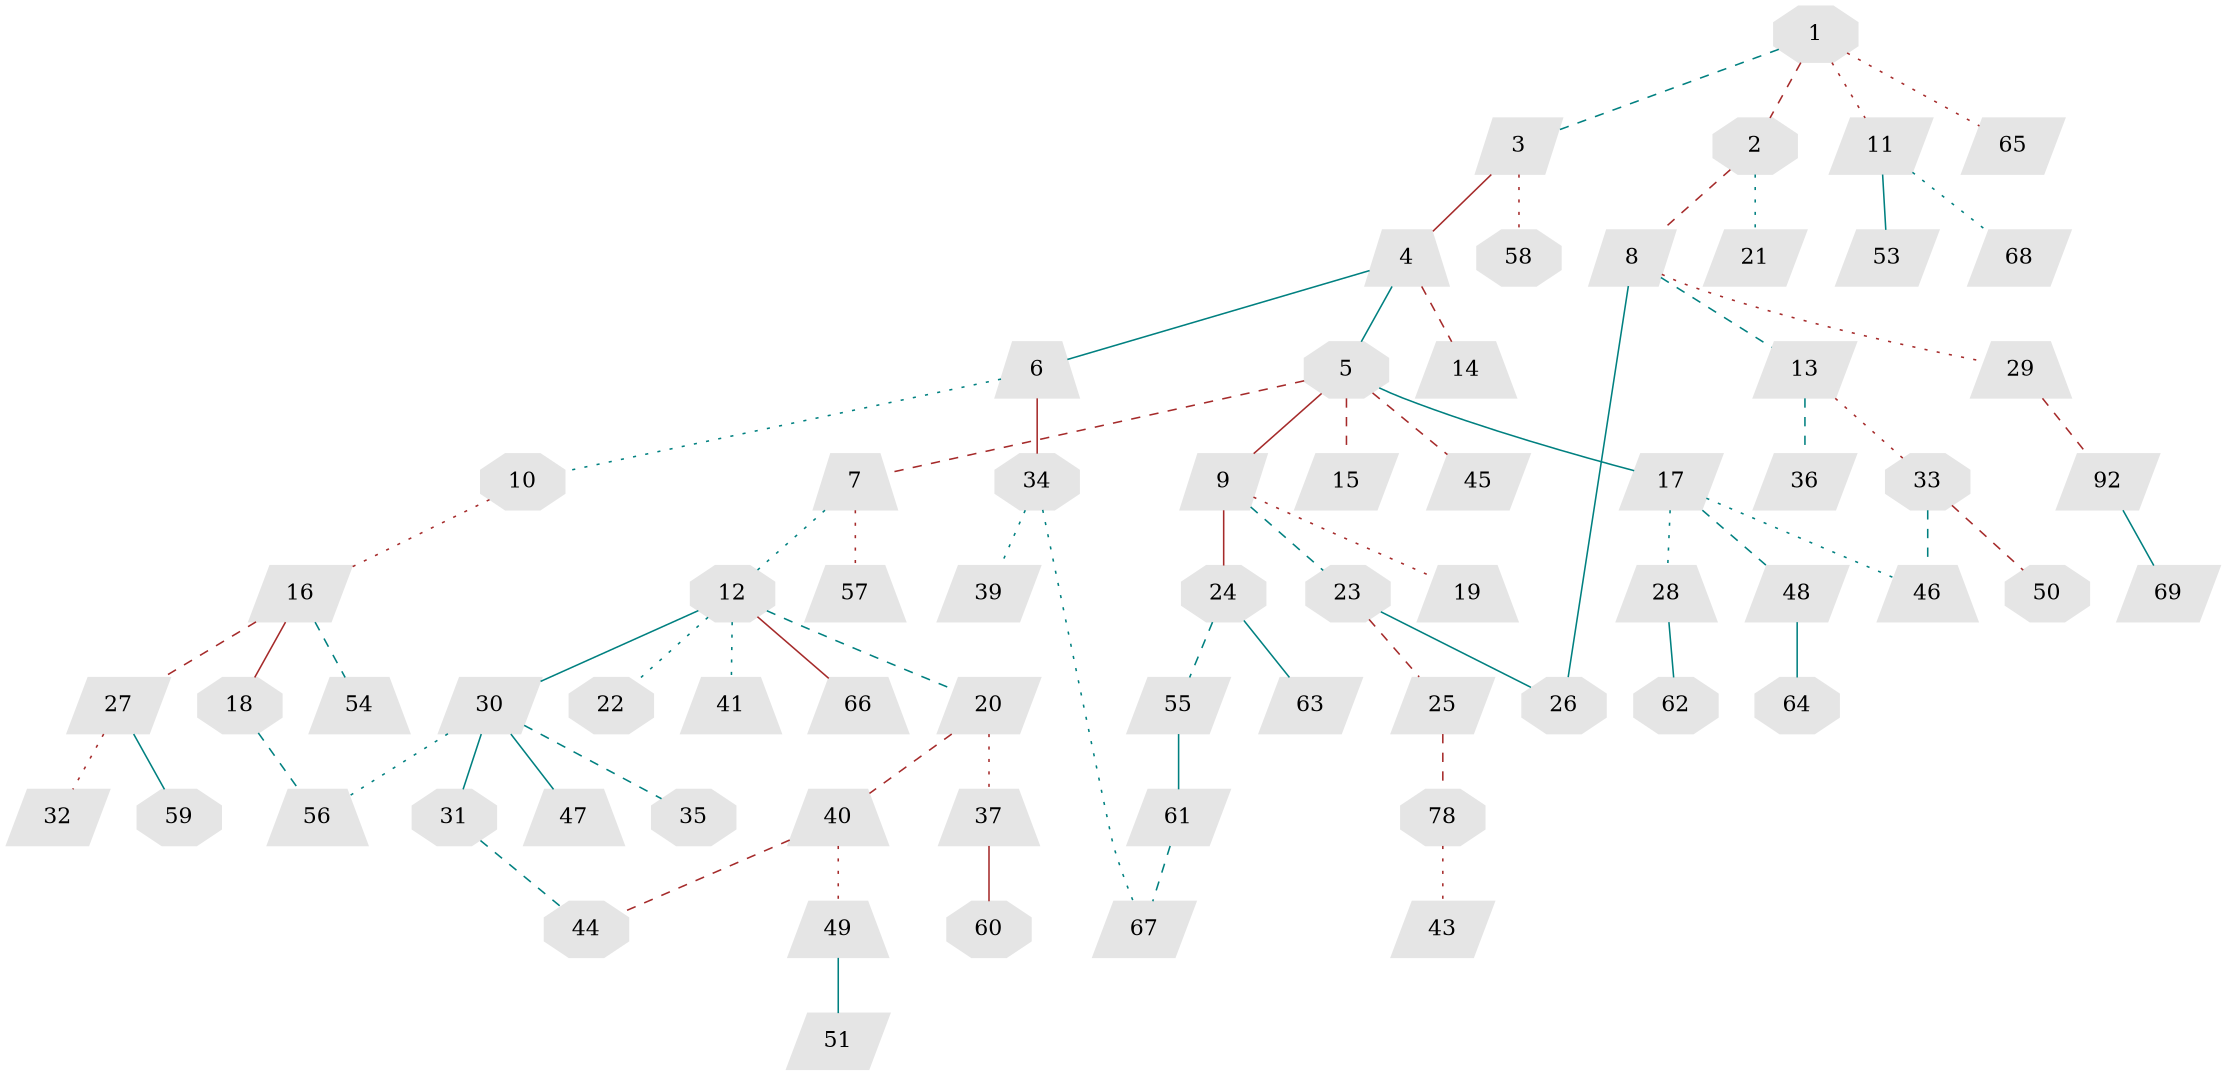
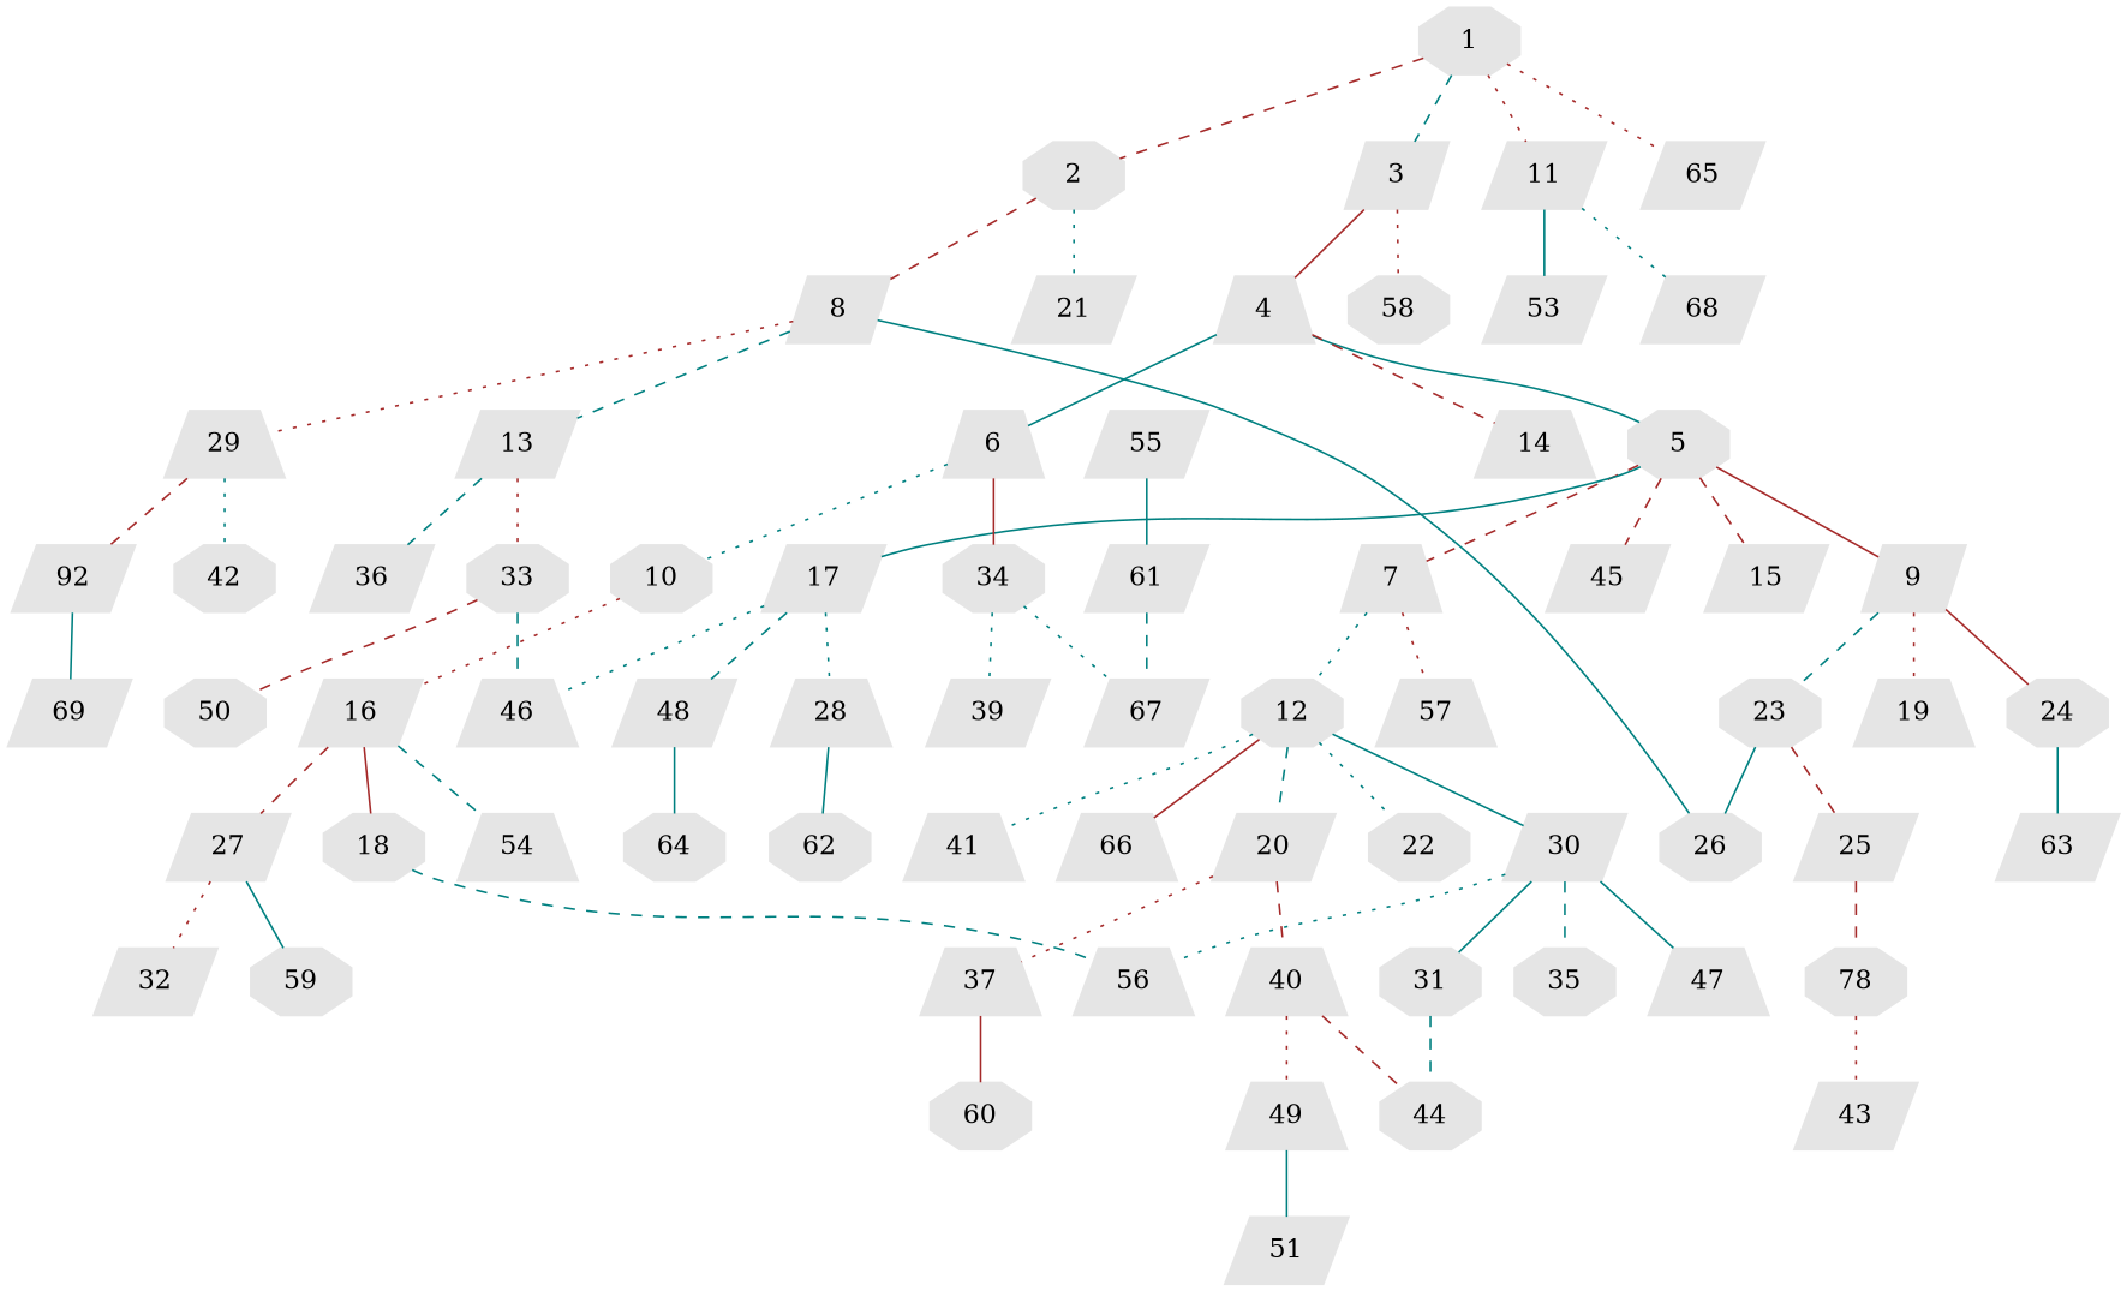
  graph {
    node [color=gray90 shape=parallelogram style=filled]
    edge [color=teal style=dashed]
    1 [shape=octagon]
    2 [shape=octagon]
    3
    11
    65
    8
    21
    4 [shape=trapezium]
    58 [shape=octagon]
    53
    68
    13
    26 [shape=octagon]
    29 [shape=trapezium]
    5 [shape=octagon]
    6 [shape=trapezium]
    14 [shape=trapezium]
    7 [shape=trapezium]
    9
    15
    17
    45
    10 [shape=octagon]
    34 [shape=octagon]
    12 [shape=octagon]
    57 [shape=trapezium]
    19 [shape=trapezium]
    23 [shape=octagon]
    24 [shape=octagon]
    28 [shape=trapezium]
    46 [shape=trapezium]
    48
    16
    39
    67
    20
    22 [shape=octagon]
    30
    41 [shape=trapezium]
    66 [shape=trapezium]
    33 [shape=octagon]
    36
+   42 [shape=octagon]
    n44 [label=92]
    25
    55
    63
    18 [shape=octagon]
    27
    54 [shape=trapezium]
    37 [shape=trapezium]
    40 [shape=trapezium]
    56 [shape=trapezium]
    31 [shape=octagon]
    35 [shape=octagon]
    47 [shape=trapezium]
    50 [shape=octagon]
    32
    59 [shape=octagon]
    62 [shape=octagon]
    64 [shape=octagon]
    60 [shape=octagon]
    44 [shape=octagon]
    49 [shape=trapezium]
    n65 [label=78 shape=octagon]
    61
    43
    69
    51
    1 -- 2 [color=brown]
    1 -- 3
    1 -- 11 [color=brown style=dotted]
    1 -- 65 [color=brown style=dotted]
    2 -- 8 [color=brown]
    2 -- 21 [style=dotted]
    3 -- 4 [color=brown style=solid]
    3 -- 58 [color=brown style=dotted]
    11 -- 53 [style=solid]
    11 -- 68 [style=dotted]
    8 -- 13
    8 -- 26 [style=solid]
    8 -- 29 [color=brown style=dotted]
    4 -- 5 [style=solid]
    4 -- 6 [style=solid]
    4 -- 14 [color=brown]
    13 -- 33 [color=brown style=dotted]
    13 -- 36
+   29 -- 42 [style=dotted]
    29 -- n44 [color=brown]
    5 -- 7 [color=brown]
    5 -- 9 [color=brown style=solid]
    5 -- 15 [color=brown]
    5 -- 17 [style=solid]
    5 -- 45 [color=brown]
    6 -- 10 [style=dotted]
    6 -- 34 [color=brown style=solid]
    7 -- 12 [style=dotted]
    7 -- 57 [color=brown style=dotted]
    9 -- 19 [color=brown style=dotted]
    9 -- 23
    9 -- 24 [color=brown style=solid]
    17 -- 28 [style=dotted]
    17 -- 46 [style=dotted]
    17 -- 48
    10 -- 16 [color=brown style=dotted]
    34 -- 39 [style=dotted]
    34 -- 67 [style=dotted]
    12 -- 20
    12 -- 22 [style=dotted]
    12 -- 30 [style=solid]
    12 -- 41 [style=dotted]
    12 -- 66 [color=brown style=solid]
    23 -- 26 [style=solid]
    23 -- 25 [color=brown]
-   24 -- 55
    24 -- 63 [style=solid]
    28 -- 62 [style=solid]
    48 -- 64 [style=solid]
    16 -- 18 [color=brown style=solid]
    16 -- 27 [color=brown]
    16 -- 54
    20 -- 37 [color=brown style=dotted]
    20 -- 40 [color=brown]
    30 -- 56 [style=dotted]
    30 -- 31 [style=solid]
    30 -- 35
    30 -- 47 [style=solid]
    33 -- 46
    33 -- 50 [color=brown]
    n44 -- 69 [style=solid]
    25 -- n65 [color=brown]
    55 -- 61 [style=solid]
    18 -- 56
    27 -- 32 [color=brown style=dotted]
    27 -- 59 [style=solid]
    37 -- 60 [color=brown style=solid]
    40 -- 44 [color=brown]
    40 -- 49 [color=brown style=dotted]
    31 -- 44
    49 -- 51 [style=solid]
    n65 -- 43 [color=brown style=dotted]
    61 -- 67
  }
